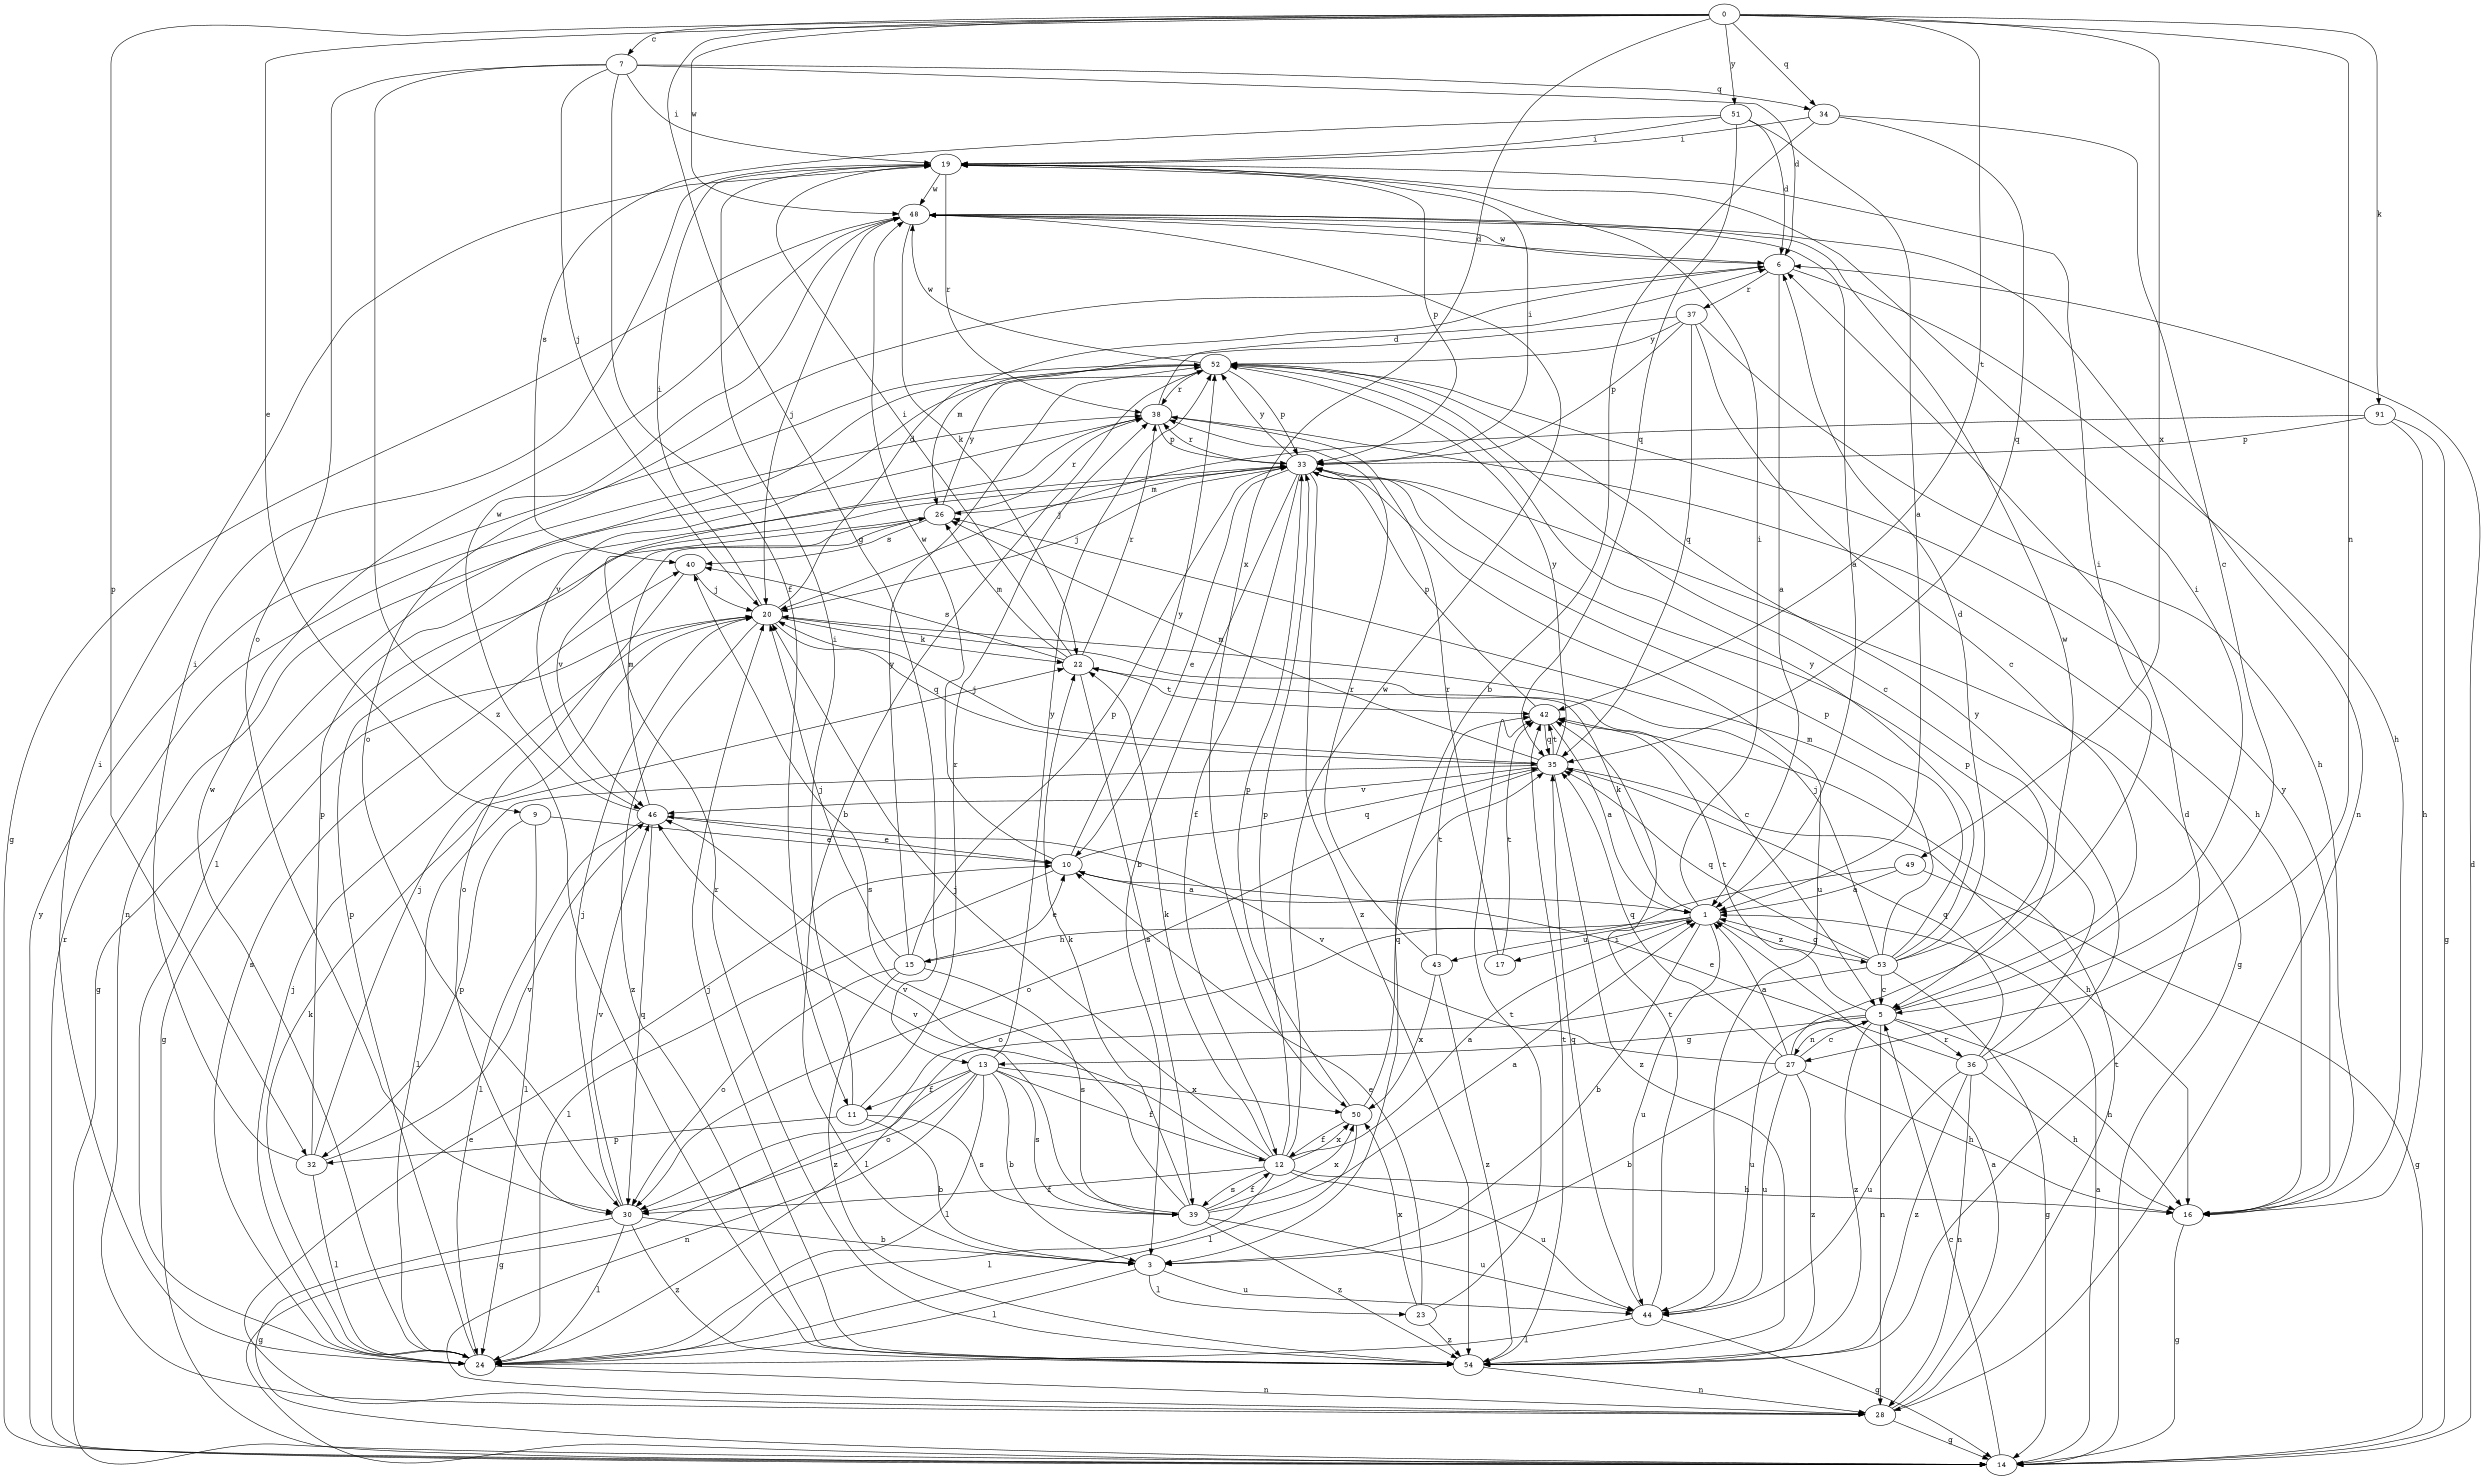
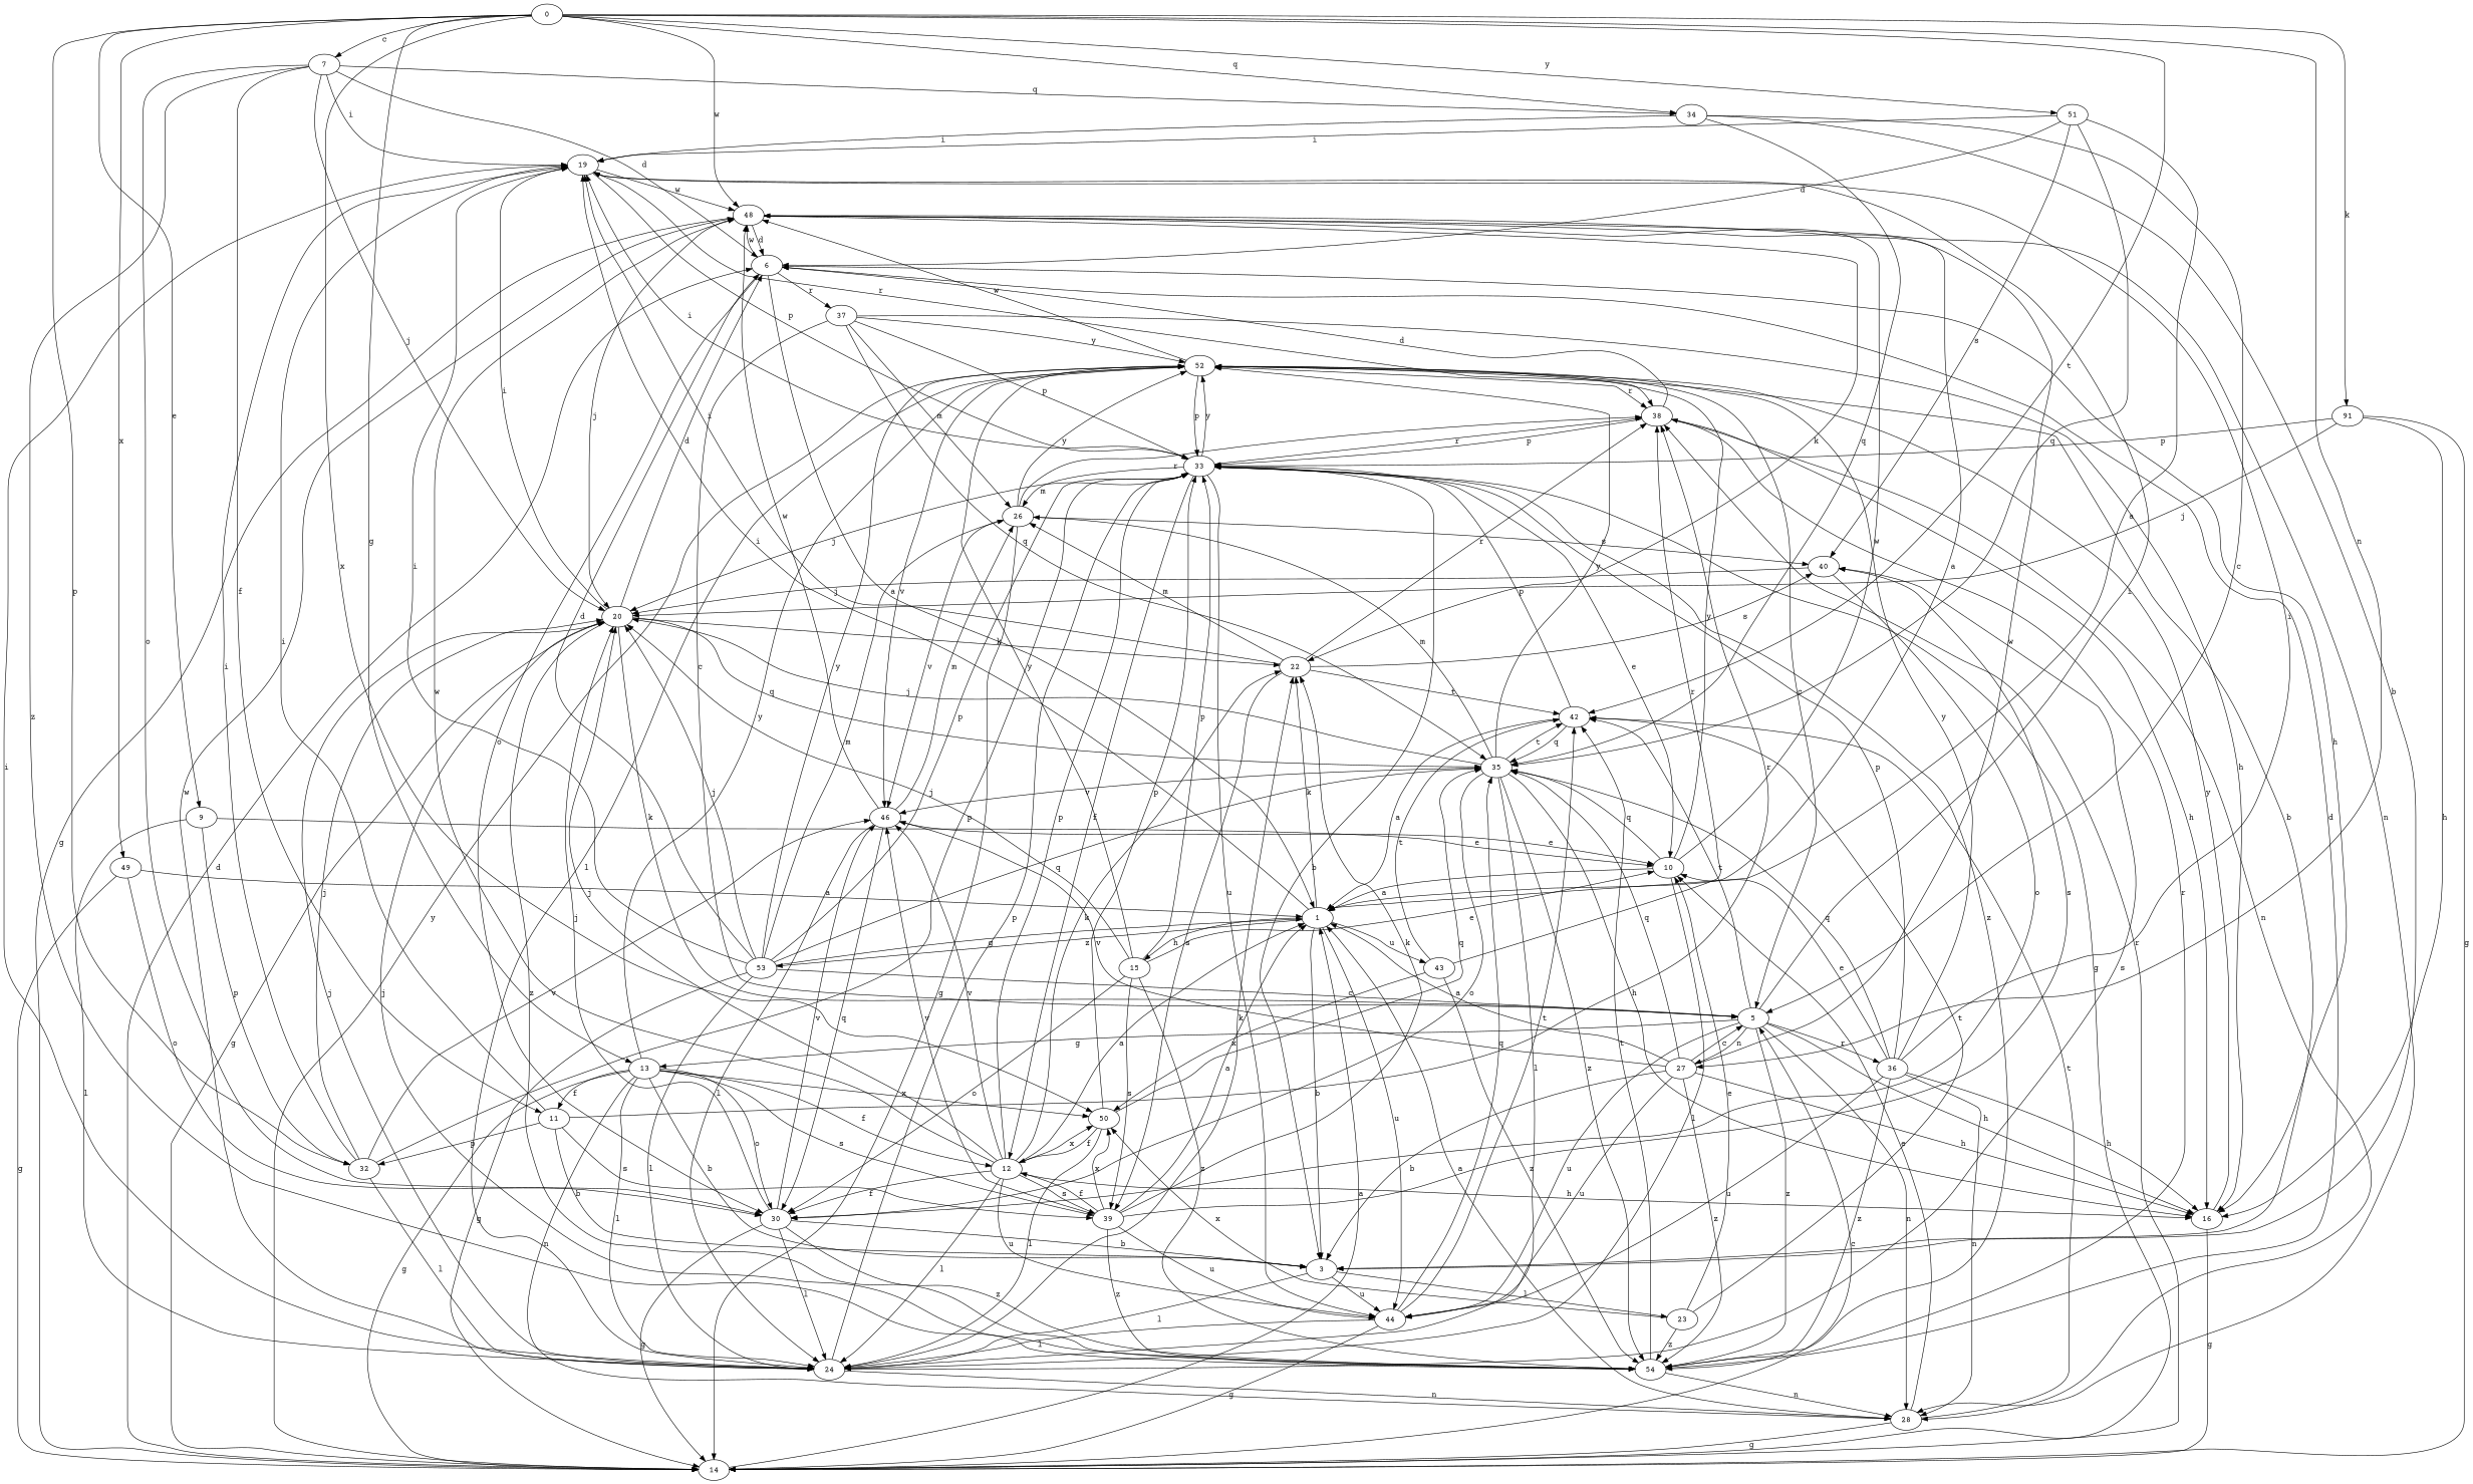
  strict digraph {
    fontname="Courier Prime"
    node [fontname="Courier Prime"]
    edge [fontname="Courier Prime"]
    n1 [label=7]
    0
    9
    13
    n5 [label=91]
    27
    32
    34
    42
    48
    49
    50
    51
    19
    n15 [label=6]
    11
    20
    30
    54
    24
    10
    3
    28
    52
    39
    12
    14
    16
    33
    1
    44
    5
    35
    46
    22
    40
    15
-   17
    43
    53
    23
    38
    26
    37
    36
    n1 -> 34 [label=q]
    n1 -> 19 [label=i]
    n1 -> n15 [label=d]
    n1 -> 11 [label=f]
    n1 -> 20 [label=j]
    n1 -> 30 [label=o]
    n1 -> 54 [label=z]
    0 -> n1 [label=c]
    0 -> 9 [label=e]
    0 -> 13 [label=g]
    0 -> n5 [label=k]
    0 -> 27 [label=n]
    0 -> 32 [label=p]
    0 -> 34 [label=q]
    0 -> 42 [label=t]
    0 -> 48 [label=w]
    0 -> 49 [label=x]
    0 -> 50 [label=x]
    0 -> 51 [label=y]
    9 -> 32 [label=p]
    9 -> 24 [label=l]
    9 -> 10 [label=e]
    13 -> 50 [label=x]
    13 -> 11 [label=f]
    13 -> 30 [label=o]
    13 -> 24 [label=l]
    13 -> 3 [label=b]
    13 -> 28 [label=n]
    13 -> 52 [label=y]
    13 -> 39 [label=s]
    13 -> 12 [label=f]
    13 -> 14 [label=g]
    n5 -> 20 [label=j]
    n5 -> 14 [label=g]
    n5 -> 16 [label=h]
    n5 -> 33 [label=p]
    27 -> 48 [label=w]
    27 -> 54 [label=z]
    27 -> 3 [label=b]
    27 -> 16 [label=h]
    27 -> 1 [label=a]
    27 -> 44 [label=u]
    27 -> 5 [label=c]
    27 -> 35 [label=q]
    27 -> 46 [label=v]
    32 -> 19 [label=i]
    32 -> 20 [label=j]
    32 -> 24 [label=l]
    32 -> 33 [label=p]
    32 -> 46 [label=v]
    34 -> 19 [label=i]
    34 -> 3 [label=b]
    34 -> 5 [label=c]
    34 -> 35 [label=q]
    42 -> 33 [label=p]
    42 -> 1 [label=a]
    42 -> 35 [label=q]
    48 -> n15 [label=d]
    48 -> 20 [label=j]
    48 -> 28 [label=n]
    48 -> 14 [label=g]
    48 -> 1 [label=a]
    48 -> 22 [label=k]
    49 -> 30 [label=o]
    49 -> 14 [label=g]
    49 -> 1 [label=a]
    50 -> 24 [label=l]
    50 -> 12 [label=f]
    50 -> 33 [label=p]
    50 -> 35 [label=q]
    51 -> 19 [label=i]
    51 -> n15 [label=d]
    51 -> 1 [label=a]
    51 -> 35 [label=q]
    51 -> 40 [label=s]
    19 -> 48 [label=w]
    19 -> 33 [label=p]
    19 -> 38 [label=r]
    n15 -> 48 [label=w]
    n15 -> 30 [label=o]
    n15 -> 16 [label=h]
    n15 -> 1 [label=a]
    n15 -> 37 [label=r]
    11 -> 32 [label=p]
    11 -> 19 [label=i]
    11 -> 3 [label=b]
    11 -> 39 [label=s]
    11 -> 38 [label=r]
    20 -> 19 [label=i]
    20 -> n15 [label=d]
    20 -> 54 [label=z]
    20 -> 14 [label=g]
-   20 -> 5 [label=c]
+   20 -> 5 [label=k]
    20 -> 35 [label=q]
    20 -> 22 [label=k]
    30 -> 20 [label=j]
    30 -> 54 [label=z]
    30 -> 24 [label=l]
    30 -> 3 [label=b]
    30 -> 14 [label=g]
    30 -> 46 [label=v]
    54 -> 42 [label=t]
    54 -> n15 [label=d]
    54 -> 20 [label=j]
    54 -> 28 [label=n]
    54 -> 38 [label=r]
    24 -> 48 [label=w]
    24 -> 19 [label=i]
    24 -> 20 [label=j]
    24 -> 28 [label=n]
    24 -> 33 [label=p]
    24 -> 22 [label=k]
    24 -> 40 [label=s]
    10 -> 48 [label=w]
    10 -> 24 [label=l]
    10 -> 52 [label=y]
    10 -> 1 [label=a]
    10 -> 35 [label=q]
    3 -> 24 [label=l]
    3 -> 44 [label=u]
    3 -> 23 [label=l]
    28 -> 42 [label=t]
    28 -> 10 [label=e]
    28 -> 14 [label=g]
    28 -> 1 [label=a]
    52 -> 48 [label=w]
    52 -> 24 [label=l]
    52 -> 3 [label=b]
    52 -> 33 [label=p]
    52 -> 5 [label=c]
    52 -> 46 [label=v]
    52 -> 38 [label=r]
    39 -> 50 [label=x]
    39 -> 54 [label=z]
    39 -> 12 [label=f]
    39 -> 1 [label=a]
    39 -> 44 [label=u]
    39 -> 46 [label=v]
    39 -> 22 [label=k]
    39 -> 40 [label=s]
    12 -> 48 [label=w]
    12 -> 50 [label=x]
    12 -> 20 [label=j]
    12 -> 30 [label=f]
    12 -> 24 [label=l]
    12 -> 39 [label=s]
    12 -> 16 [label=h]
    12 -> 33 [label=p]
    12 -> 1 [label=a]
    12 -> 44 [label=u]
    12 -> 46 [label=v]
    12 -> 22 [label=k]
    14 -> n15 [label=d]
    14 -> 52 [label=y]
    14 -> 1 [label=a]
    14 -> 5 [label=c]
    14 -> 38 [label=r]
    16 -> 52 [label=y]
    16 -> 14 [label=g]
    33 -> 19 [label=i]
    33 -> 20 [label=j]
    33 -> 54 [label=z]
    33 -> 10 [label=e]
    33 -> 3 [label=b]
    33 -> 52 [label=y]
    33 -> 12 [label=f]
    33 -> 14 [label=g]
    33 -> 44 [label=u]
    33 -> 38 [label=r]
    33 -> 26 [label=m]
    1 -> 19 [label=i]
    1 -> 3 [label=b]
    1 -> 44 [label=u]
    1 -> 22 [label=k]
    1 -> 15 [label=h]
-   1 -> 17 [label=i]
    1 -> 43 [label=u]
    1 -> 53 [label=z]
    44 -> 42 [label=t]
    44 -> 24 [label=l]
    44 -> 14 [label=g]
    44 -> 35 [label=q]
    5 -> 13 [label=g]
    5 -> 27 [label=n]
    5 -> 42 [label=t]
    5 -> 19 [label=i]
    5 -> 54 [label=z]
    5 -> 28 [label=n]
    5 -> 16 [label=h]
    5 -> 44 [label=u]
    5 -> 36 [label=r]
    35 -> 42 [label=t]
    35 -> 20 [label=j]
    35 -> 30 [label=o]
    35 -> 54 [label=z]
    35 -> 24 [label=l]
    35 -> 52 [label=y]
    35 -> 16 [label=h]
    35 -> 46 [label=v]
    35 -> 26 [label=m]
    46 -> 48 [label=w]
    46 -> 30 [label=q]
    46 -> 24 [label=l]
    46 -> 10 [label=e]
    46 -> 26 [label=m]
    22 -> 42 [label=t]
    22 -> 19 [label=i]
    22 -> 39 [label=s]
    22 -> 40 [label=s]
    22 -> 38 [label=r]
    22 -> 26 [label=m]
    40 -> 20 [label=j]
    40 -> 30 [label=o]
    15 -> 20 [label=j]
    15 -> 30 [label=o]
    15 -> 54 [label=z]
    15 -> 10 [label=e]
    15 -> 52 [label=y]
    15 -> 39 [label=s]
    15 -> 33 [label=p]
-   17 -> 42 [label=t]
-   17 -> 38 [label=r]
    43 -> 42 [label=t]
    43 -> 50 [label=x]
    43 -> 54 [label=z]
    43 -> 38 [label=r]
    53 -> 19 [label=i]
    53 -> n15 [label=d]
    53 -> 20 [label=j]
    53 -> 24 [label=l]
    53 -> 52 [label=y]
    53 -> 14 [label=g]
    53 -> 33 [label=p]
    53 -> 1 [label=g]
    53 -> 5 [label=c]
    53 -> 35 [label=q]
    53 -> 26 [label=m]
    23 -> 42 [label=t]
    23 -> 50 [label=x]
    23 -> 54 [label=z]
    23 -> 10 [label=e]
    38 -> n15 [label=d]
    38 -> 28 [label=n]
    38 -> 16 [label=h]
    38 -> 33 [label=p]
    26 -> 52 [label=y]
    26 -> 14 [label=g]
    26 -> 46 [label=v]
    26 -> 40 [label=s]
    26 -> 38 [label=r]
    37 -> 52 [label=y]
    37 -> 16 [label=h]
    37 -> 33 [label=p]
    37 -> 5 [label=c]
    37 -> 35 [label=q]
    37 -> 26 [label=m]
+   36 -> 19 [label=i]
    36 -> 54 [label=z]
    36 -> 10 [label=e]
    36 -> 28 [label=n]
    36 -> 52 [label=y]
    36 -> 16 [label=h]
    36 -> 33 [label=p]
    36 -> 44 [label=u]
    36 -> 35 [label=q]
  }
